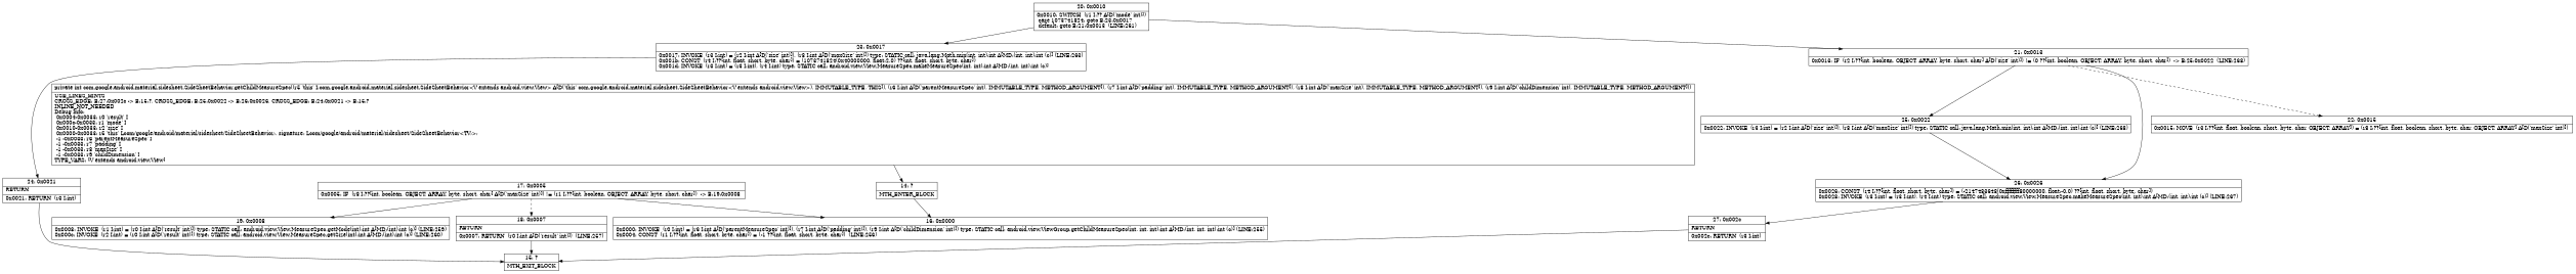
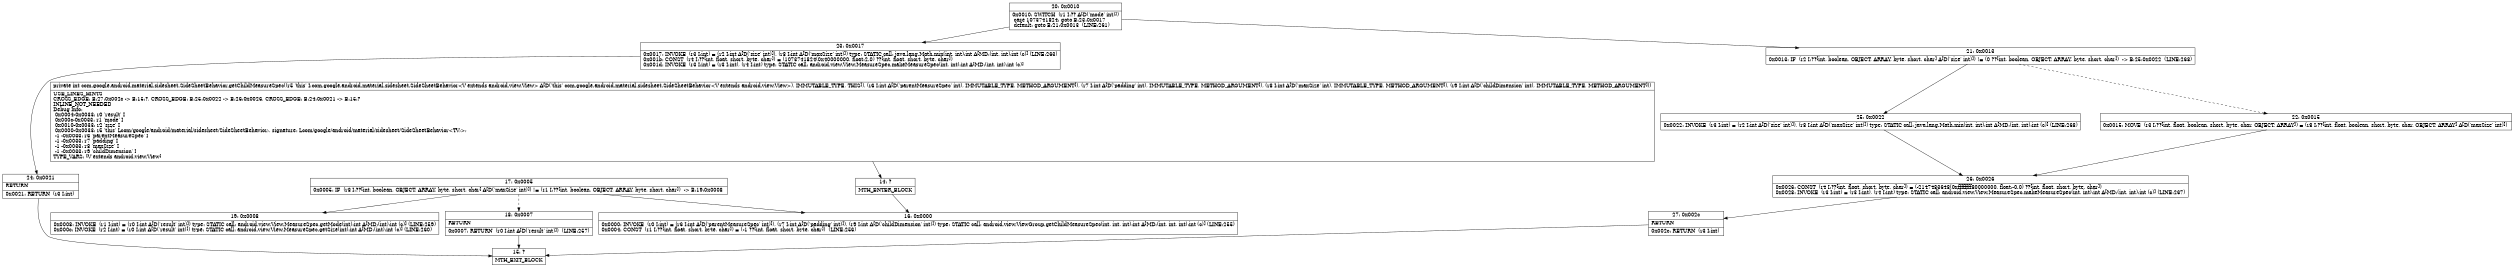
  digraph {
    node [shape=record]
    n1 [label="{14\:\ ?|MTH_ENTER_BLOCK\l}"]
    n2 [label="{16\:\ 0x0000|0x0000: INVOKE  (r0 I:int) = (r6 I:int A[D('parentMeasureSpec' int)]), (r7 I:int A[D('padding' int)]), (r9 I:int A[D('childDimension' int)]) type: STATIC call: android.view.ViewGroup.getChildMeasureSpec(int, int, int):int A[MD:(int, int, int):int (c)] (LINE:255)\l0x0004: CONST  (r1 I:??[int, float, short, byte, char]) = (\-1 ??[int, float, short, byte, char])  (LINE:256)\l}"]
    n3 [label="{17\:\ 0x0005|0x0005: IF  (r8 I:??[int, boolean, OBJECT, ARRAY, byte, short, char] A[D('maxSize' int)]) != (r1 I:??[int, boolean, OBJECT, ARRAY, byte, short, char])  \-\> B:19:0x0008 \l}"]
    n4 [label="{18\:\ 0x0007|RETURN\l|0x0007: RETURN  (r0 I:int A[D('result' int)])  (LINE:257)\l}"]
    n5 [label="{19\:\ 0x0008|0x0008: INVOKE  (r1 I:int) = (r0 I:int A[D('result' int)]) type: STATIC call: android.view.View.MeasureSpec.getMode(int):int A[MD:(int):int (c)] (LINE:259)\l0x000c: INVOKE  (r2 I:int) = (r0 I:int A[D('result' int)]) type: STATIC call: android.view.View.MeasureSpec.getSize(int):int A[MD:(int):int (c)] (LINE:260)\l}"]
    n6 [label="{15\:\ ?|MTH_EXIT_BLOCK\l}"]
    n7 [label="{20\:\ 0x0010|0x0010: SWITCH  (r1 I:?? A[D('mode' int)])\l case 1073741824: goto B:23:0x0017\l default: goto B:21:0x0013  (LINE:261)\l}"]
    n8 [label="{21\:\ 0x0013|0x0013: IF  (r2 I:??[int, boolean, OBJECT, ARRAY, byte, short, char] A[D('size' int)]) != (0 ??[int, boolean, OBJECT, ARRAY, byte, short, char])  \-\> B:25:0x0022  (LINE:268)\l}"]
    n9 [label="{23\:\ 0x0017|0x0017: INVOKE  (r3 I:int) = (r2 I:int A[D('size' int)]), (r8 I:int A[D('maxSize' int)]) type: STATIC call: java.lang.Math.min(int, int):int A[MD:(int, int):int (c)] (LINE:263)\l0x001b: CONST  (r4 I:??[int, float, short, byte, char]) = (1073741824(0x40000000, float:2.0) ??[int, float, short, byte, char]) \l0x001d: INVOKE  (r3 I:int) = (r3 I:int), (r4 I:int) type: STATIC call: android.view.View.MeasureSpec.makeMeasureSpec(int, int):int A[MD:(int, int):int (c)]\l}"]
    n10 [label="{22\:\ 0x0015|0x0015: MOVE  (r3 I:??[int, float, boolean, short, byte, char, OBJECT, ARRAY]) = (r8 I:??[int, float, boolean, short, byte, char, OBJECT, ARRAY] A[D('maxSize' int)]) \l}"]
    n11 [label="{25\:\ 0x0022|0x0022: INVOKE  (r3 I:int) = (r2 I:int A[D('size' int)]), (r8 I:int A[D('maxSize' int)]) type: STATIC call: java.lang.Math.min(int, int):int A[MD:(int, int):int (c)] (LINE:268)\l}"]
    n12 [label="{24\:\ 0x0021|RETURN\l|0x0021: RETURN  (r3 I:int) \l}"]
    n13 [label="{26\:\ 0x0026|0x0026: CONST  (r4 I:??[int, float, short, byte, char]) = (\-2147483648(0xffffffff80000000, float:\-0.0) ??[int, float, short, byte, char]) \l0x0028: INVOKE  (r3 I:int) = (r3 I:int), (r4 I:int) type: STATIC call: android.view.View.MeasureSpec.makeMeasureSpec(int, int):int A[MD:(int, int):int (c)] (LINE:267)\l}"]
    n14 [label="{27\:\ 0x002c|RETURN\l|0x002c: RETURN  (r3 I:int) \l}"]
    n15 [label="{private int com.google.android.material.sidesheet.SideSheetBehavior.getChildMeasureSpec((r5 'this' I:com.google.android.material.sidesheet.SideSheetBehavior\<V extends android.view.View\> A[D('this' com.google.android.material.sidesheet.SideSheetBehavior\<V extends android.view.View\>), IMMUTABLE_TYPE, THIS]), (r6 I:int A[D('parentMeasureSpec' int), IMMUTABLE_TYPE, METHOD_ARGUMENT]), (r7 I:int A[D('padding' int), IMMUTABLE_TYPE, METHOD_ARGUMENT]), (r8 I:int A[D('maxSize' int), IMMUTABLE_TYPE, METHOD_ARGUMENT]), (r9 I:int A[D('childDimension' int), IMMUTABLE_TYPE, METHOD_ARGUMENT]))  | USE_LINES_HINTS\lCROSS_EDGE: B:27:0x002c \-\> B:15:?, CROSS_EDGE: B:25:0x0022 \-\> B:26:0x0026, CROSS_EDGE: B:24:0x0021 \-\> B:15:?\lINLINE_NOT_NEEDED\lDebug Info:\l  0x0004\-0x0033: r0 'result' I\l  0x000c\-0x0033: r1 'mode' I\l  0x0010\-0x0033: r2 'size' I\l  0x0000\-0x0033: r5 'this' Lcom\/google\/android\/material\/sidesheet\/SideSheetBehavior;, signature: Lcom\/google\/android\/material\/sidesheet\/SideSheetBehavior\<TV;\>;\l  \-1 \-0x0033: r6 'parentMeasureSpec' I\l  \-1 \-0x0033: r7 'padding' I\l  \-1 \-0x0033: r8 'maxSize' I\l  \-1 \-0x0033: r9 'childDimension' I\lTYPE_VARS: [V extends android.view.View]\l}"]
    n1 -> n2
    n3 -> n2
    n3 -> n4 [style=dashed]
    n3 -> n5
    n4 -> n6
    n7 -> n8
    n7 -> n9
    n8 -> n10 [style=dashed]
    n8 -> n11
    n9 -> n12
-   n8 -> n13
+   n10 -> n13
    n11 -> n13
    n12 -> n6
    n13 -> n14
    n14 -> n6
    n15 -> n1
  }
